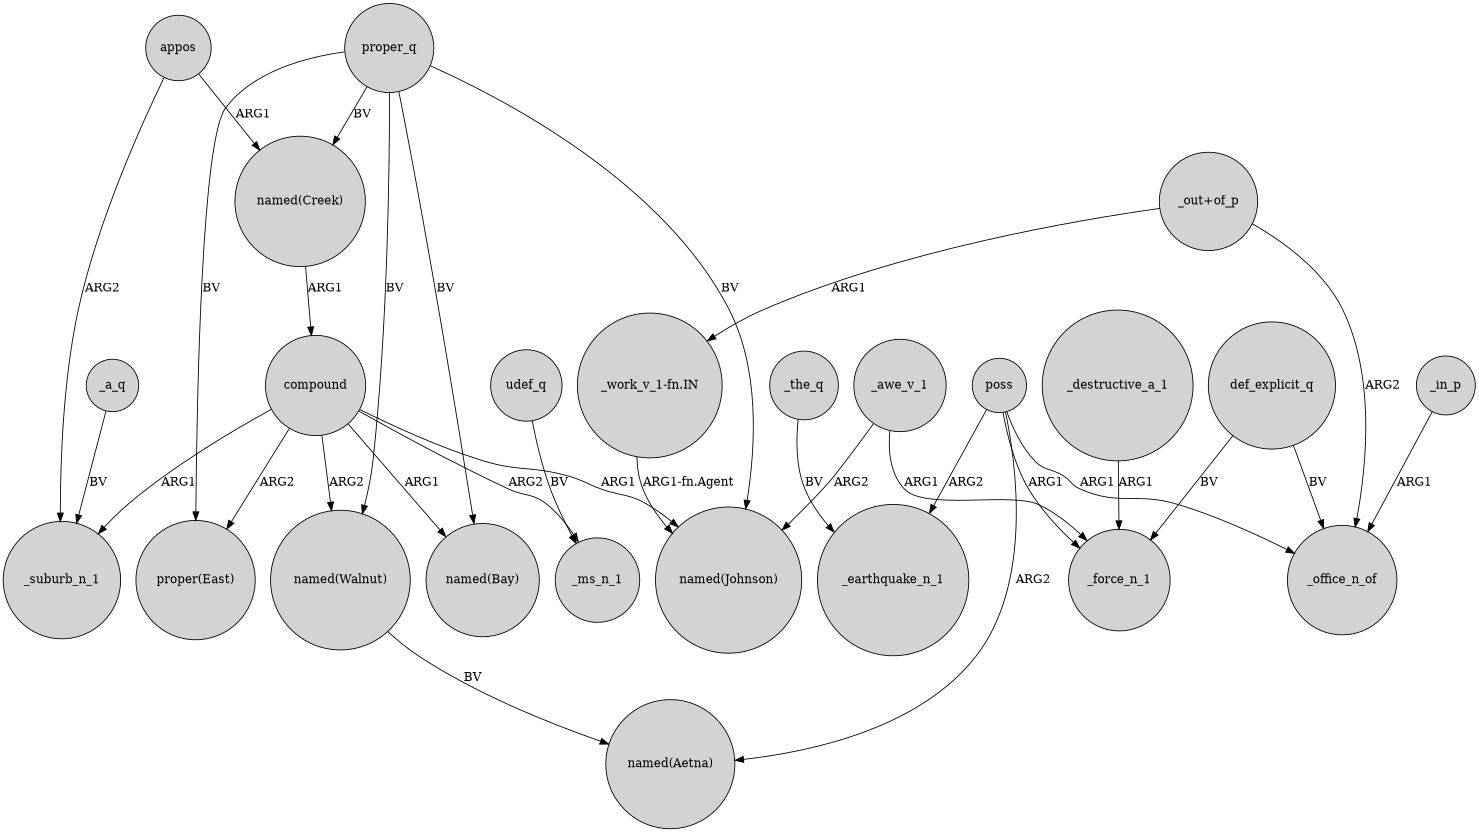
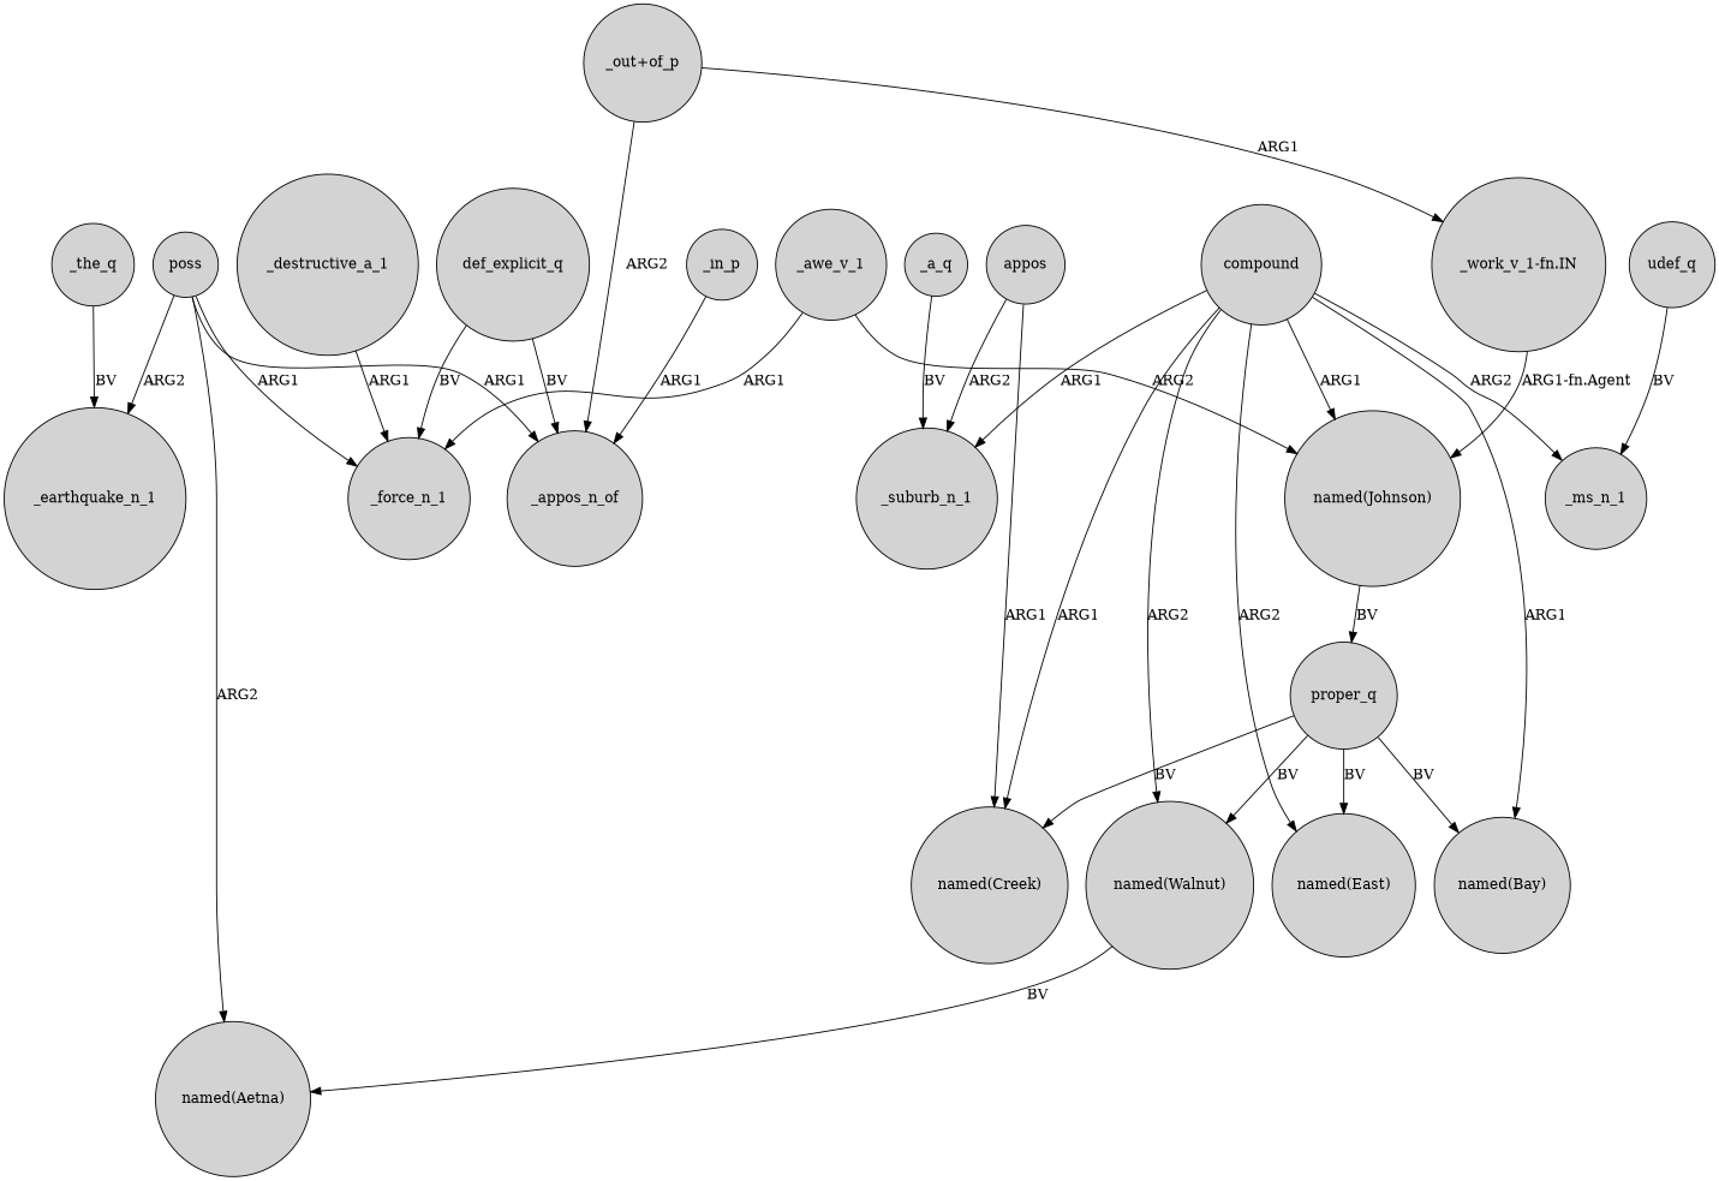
  digraph {
    node [shape=circle style=filled]
    _the_q
    _earthquake_n_1
    appos
    _suburb_n_1
    "named(Creek)"
    proper_q
    "named(Bay)"
    "named(Johnson)"
    "named(Walnut)"
-   "named(East)" [label="proper(East)"]
+   "named(East)"
    "named(Aetna)"
    poss
    _force_n_1
-   _office_n_of
+   _office_n_of [label=_appos_n_of]
    compound
    _ms_n_1
    "_work_v_1-fn.IN"
    _awe_v_1
    def_explicit_q
    _a_q
    _in_p
    udef_q
    "_out+of_p"
    _destructive_a_1
    _the_q -> _earthquake_n_1 [label=BV]
    appos -> _suburb_n_1 [label=ARG2]
    appos -> "named(Creek)" [label=ARG1]
    proper_q -> "named(Creek)" [label=BV]
    proper_q -> "named(Bay)" [label=BV]
-   proper_q -> "named(Johnson)" [label=BV]
+   "named(Johnson)" -> proper_q [label=BV]
    proper_q -> "named(Walnut)" [label=BV]
    proper_q -> "named(East)" [label=BV]
    "named(Walnut)" -> "named(Aetna)" [label=BV]
    poss -> _earthquake_n_1 [label=ARG2]
    poss -> "named(Aetna)" [label=ARG2]
    poss -> _force_n_1 [label=ARG1]
    poss -> _office_n_of [label=ARG1]
    compound -> _suburb_n_1 [label=ARG1]
-   "named(Creek)" -> compound [label=ARG1]
+   compound -> "named(Creek)" [label=ARG1]
    compound -> "named(Bay)" [label=ARG1]
    compound -> "named(Johnson)" [label=ARG1]
    compound -> "named(Walnut)" [label=ARG2]
    compound -> "named(East)" [label=ARG2]
    compound -> _ms_n_1 [label=ARG2]
    "_work_v_1-fn.IN" -> "named(Johnson)" [label="ARG1-fn.Agent"]
    _awe_v_1 -> "named(Johnson)" [label=ARG2]
    _awe_v_1 -> _force_n_1 [label=ARG1]
    def_explicit_q -> _force_n_1 [label=BV]
    def_explicit_q -> _office_n_of [label=BV]
    _a_q -> _suburb_n_1 [label=BV]
    _in_p -> _office_n_of [label=ARG1]
    udef_q -> _ms_n_1 [label=BV]
    "_out+of_p" -> _office_n_of [label=ARG2]
    "_out+of_p" -> "_work_v_1-fn.IN" [label=ARG1]
    _destructive_a_1 -> _force_n_1 [label=ARG1]
  }
